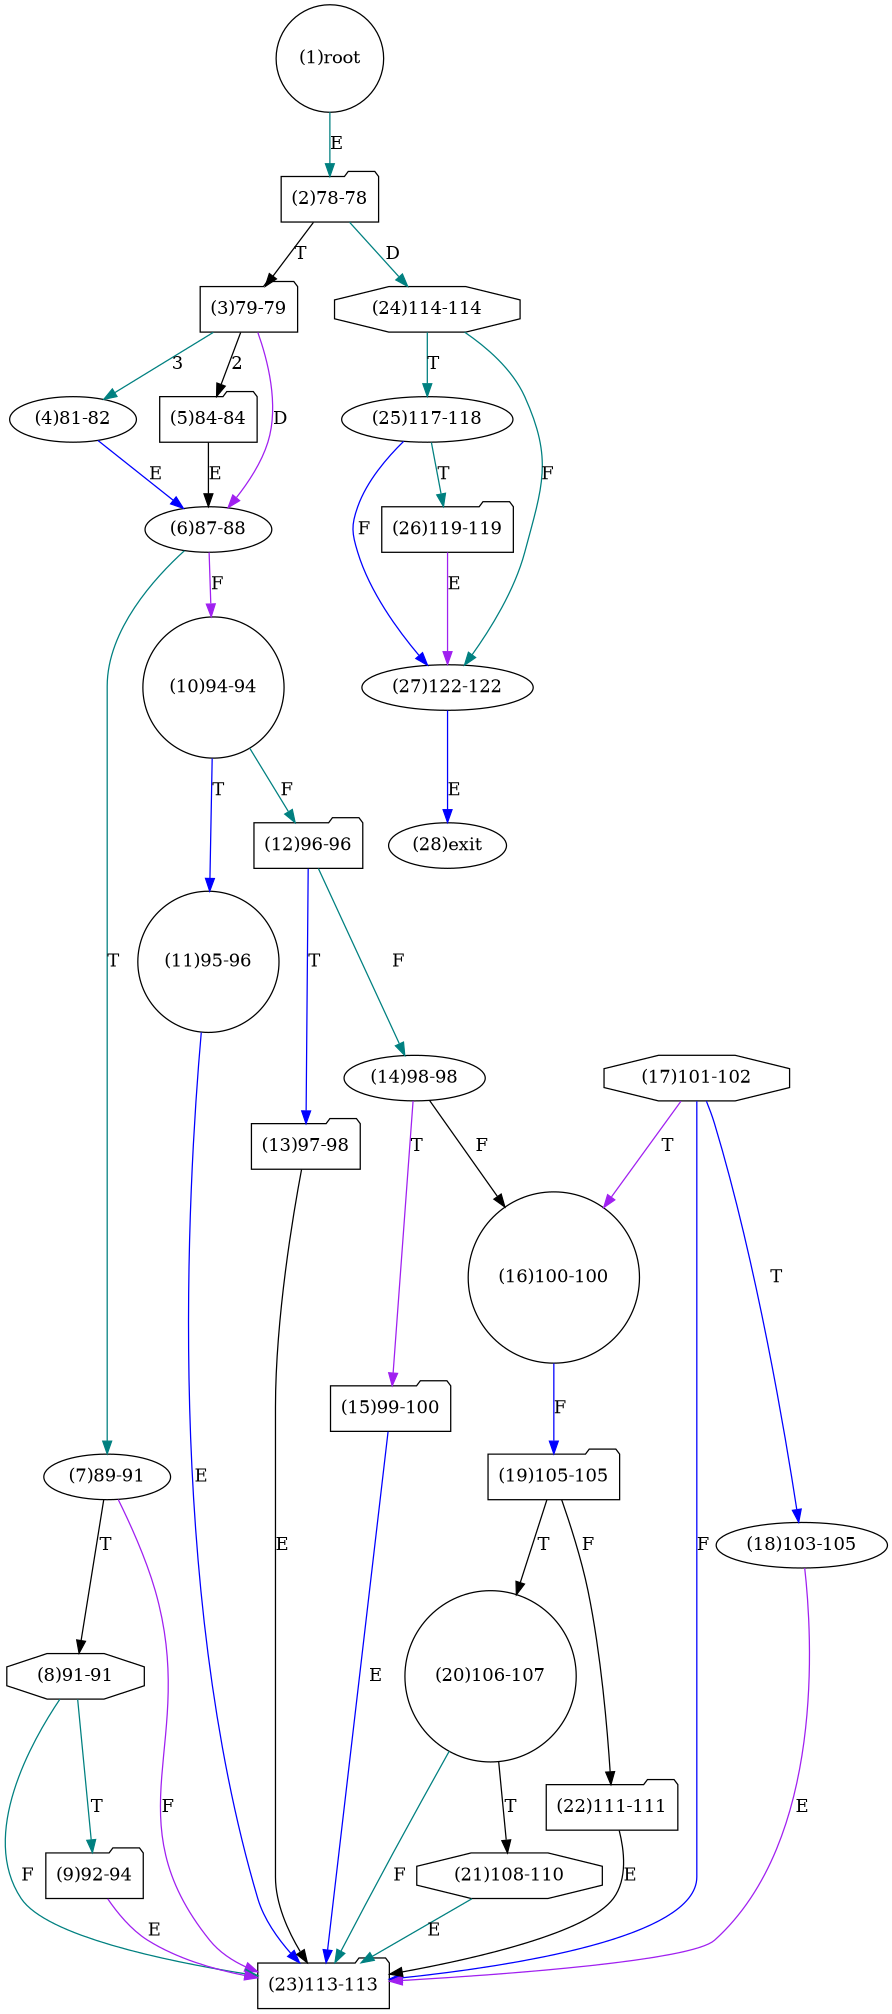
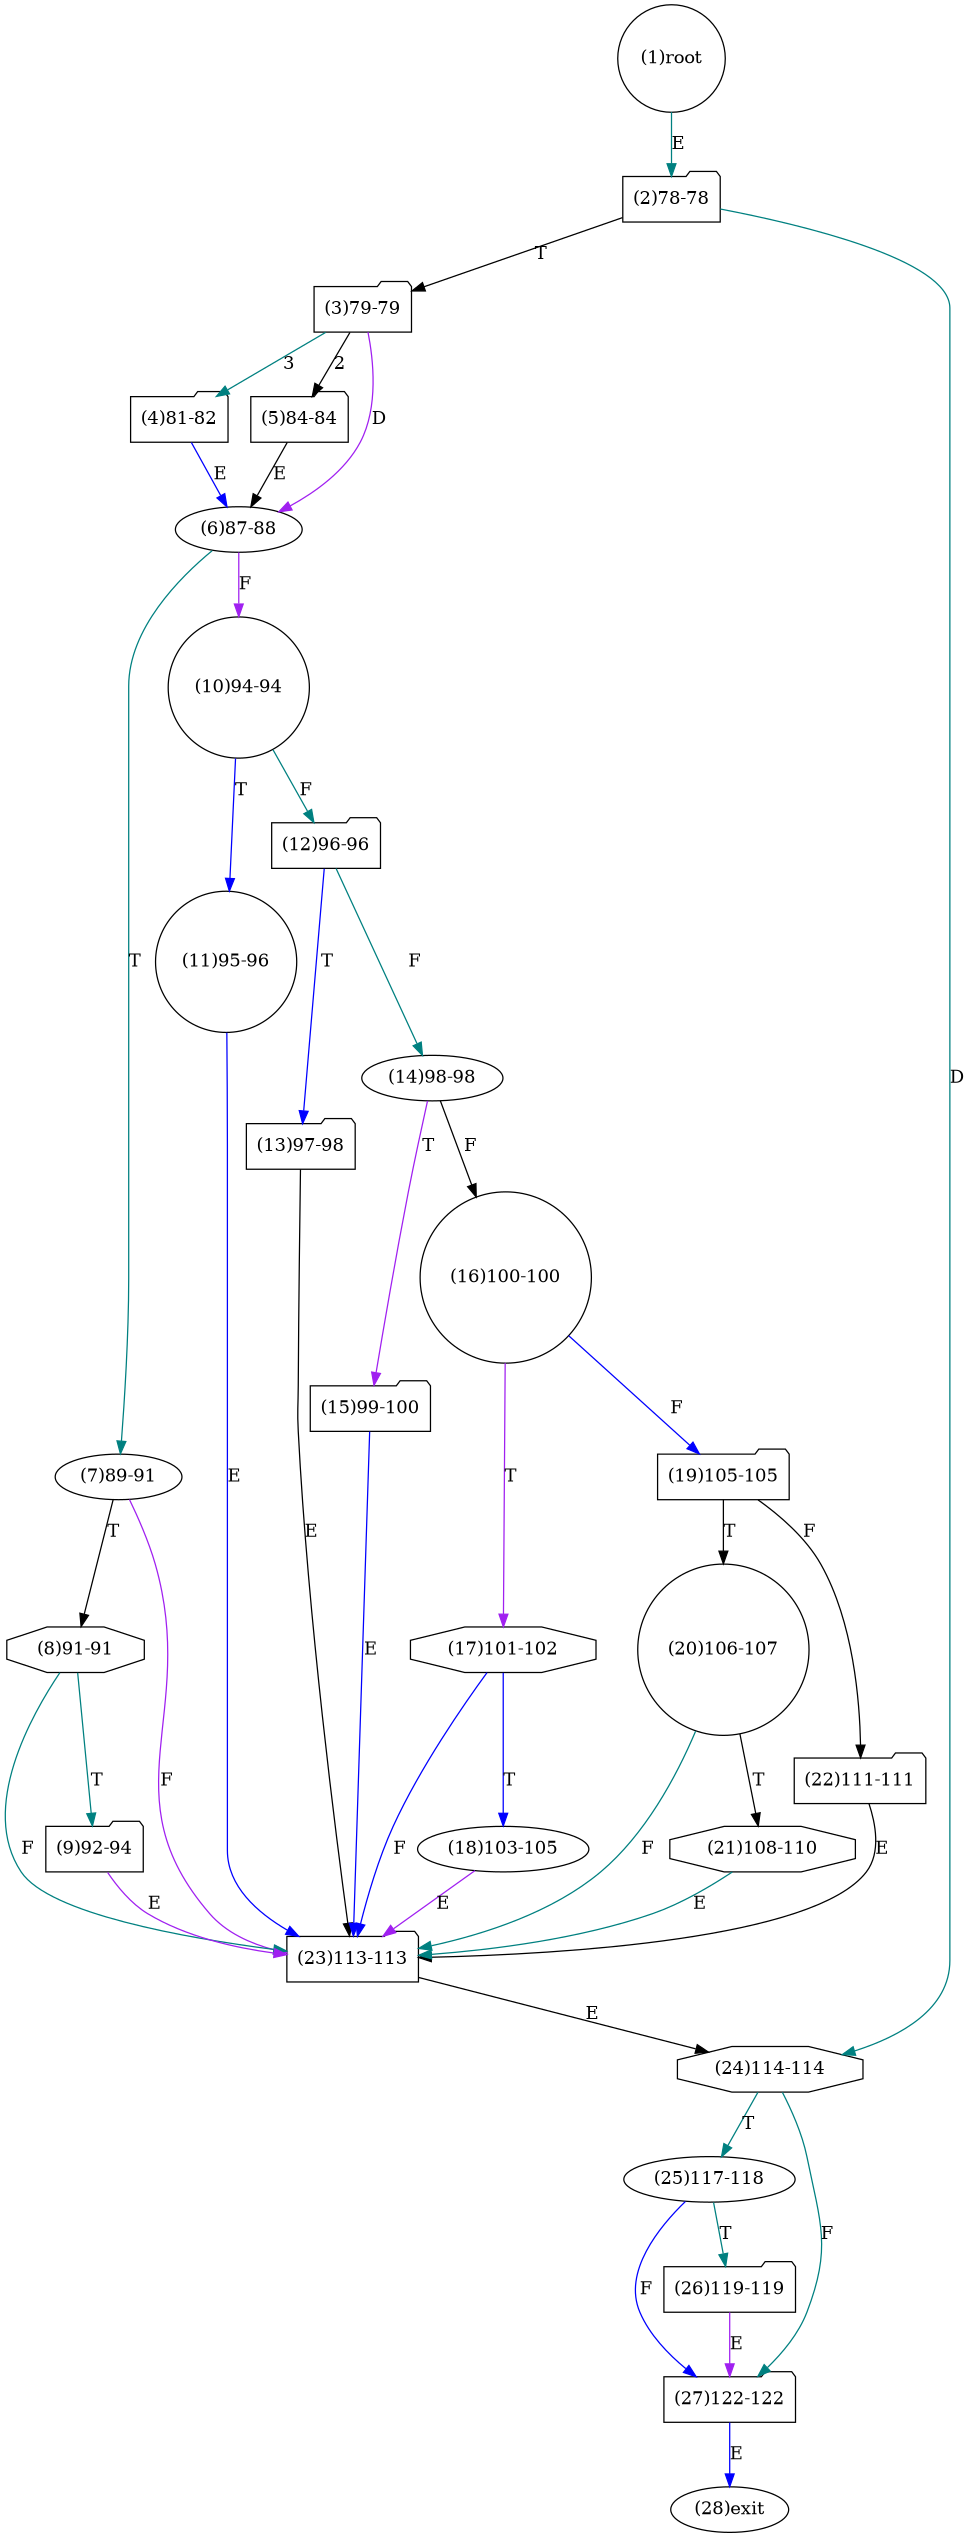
  digraph {
    node [shape=folder]
    edge [color=teal]
    n1 [label="(1)root" shape=circle]
    n2 [label="(2)78-78"]
    n3 [label="(3)79-79"]
    n4 [label="(24)114-114" shape=octagon]
-   n5 [label="(4)81-82" shape=ellipse]
+   n5 [label="(4)81-82"]
    n6 [label="(5)84-84"]
    n7 [label="(6)87-88" shape=ellipse]
    n8 [label="(25)117-118" shape=ellipse]
-   n9 [label="(27)122-122" shape=ellipse]
+   n9 [label="(27)122-122"]
    n10 [label="(7)89-91" shape=ellipse]
    n11 [label="(10)94-94" shape=circle]
    n12 [label="(8)91-91" shape=octagon]
    n13 [label="(23)113-113"]
    n14 [label="(11)95-96" shape=circle]
    n15 [label="(12)96-96"]
    n16 [label="(9)92-94"]
    n17 [label="(13)97-98"]
    n18 [label="(14)98-98" shape=ellipse]
    n19 [label="(15)99-100"]
    n20 [label="(16)100-100" shape=circle]
    n21 [label="(17)101-102" shape=octagon]
    n22 [label="(19)105-105"]
    n23 [label="(18)103-105" shape=ellipse]
    n24 [label="(20)106-107" shape=circle]
    n25 [label="(22)111-111"]
    n26 [label="(21)108-110" shape=octagon]
    n27 [label="(26)119-119"]
    n28 [label="(28)exit" shape=ellipse]
    n1 -> n2 [label=E]
    n2 -> n3 [color=black label=T]
    n2 -> n4 [label=D]
    n3 -> n5 [label=3]
    n3 -> n6 [color=black label=2]
    n3 -> n7 [color=purple label=D]
    n4 -> n8 [label=T]
    n4 -> n9 [label=F]
    n5 -> n7 [color=blue label=E]
    n6 -> n7 [color=black label=E]
    n7 -> n10 [label=T]
    n7 -> n11 [color=purple label=F]
    n8 -> n9 [color=blue label=F]
    n8 -> n27 [label=T]
    n9 -> n28 [color=blue label=E]
    n10 -> n12 [color=black label=T]
    n10 -> n13 [color=purple label=F]
    n11 -> n14 [color=blue label=T]
    n11 -> n15 [label=F]
    n12 -> n13 [label=F]
    n12 -> n16 [label=T]
+   n13 -> n4 [color=black label=E]
    n14 -> n13 [color=blue label=E]
    n15 -> n17 [color=blue label=T]
    n15 -> n18 [label=F]
    n16 -> n13 [color=purple label=E]
    n17 -> n13 [color=black label=E]
    n18 -> n19 [color=purple label=T]
    n18 -> n20 [color=black label=F]
    n19 -> n13 [color=blue label=E]
-   n21 -> n20 [color=purple label=T]
+   n20 -> n21 [color=purple label=T]
    n20 -> n22 [color=blue label=F]
    n21 -> n13 [color=blue label=F]
    n21 -> n23 [color=blue label=T]
    n22 -> n24 [color=black label=T]
    n22 -> n25 [color=black label=F]
    n23 -> n13 [color=purple label=E]
    n24 -> n13 [label=F]
    n24 -> n26 [color=black label=T]
    n25 -> n13 [color=black label=E]
    n26 -> n13 [label=E]
    n27 -> n9 [color=purple label=E]
  }
